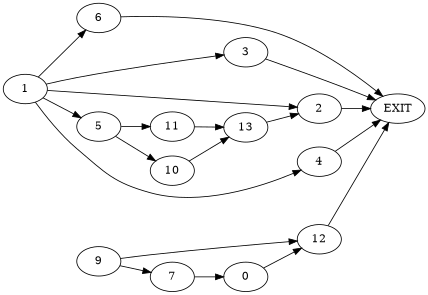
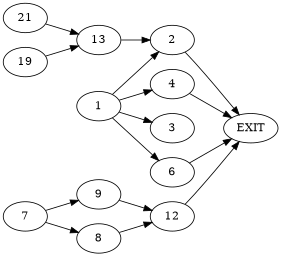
  digraph {
    rankdir=LR
    1
    2
    3
    4
-   5
    6
    n7 [label=EXIT]
-   10
-   11
+   10 [label=19]
+   11 [label=21]
    7
-   8 [label=0]
+   8
    9
    13
    12
    1 -> 2
    1 -> 3
    1 -> 4
-   1 -> 5
    1 -> 6
    2 -> n7
-   3 -> n7
    4 -> n7
-   5 -> 10
-   5 -> 11
    6 -> n7
    10 -> 13
    11 -> 13
    7 -> 8
-   9 -> 7
+   7 -> 9
    8 -> 12
    9 -> 12
    13 -> 2
    12 -> n7
  }
